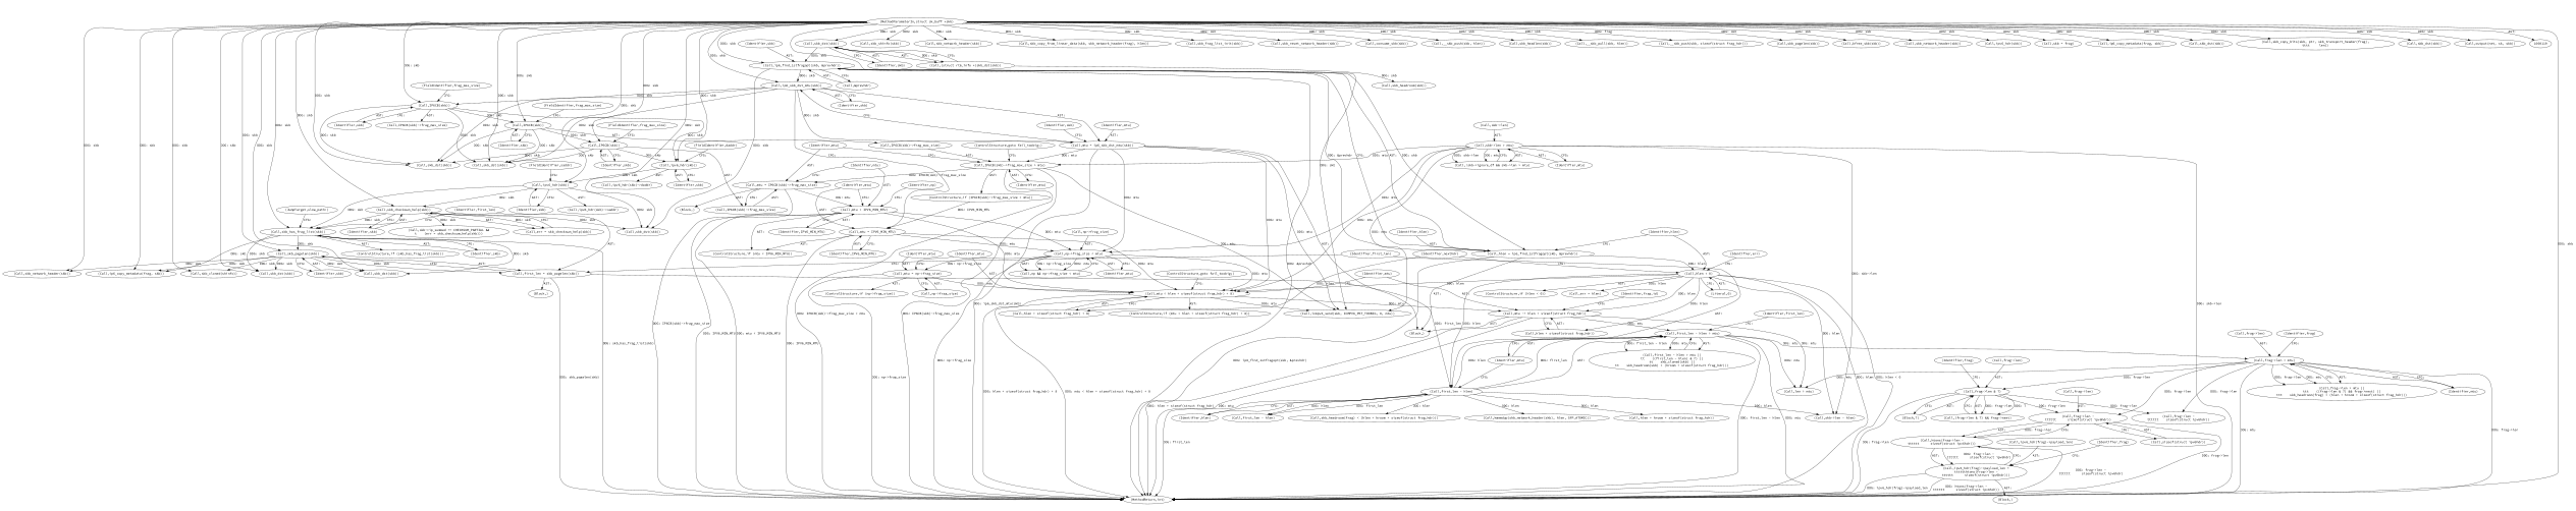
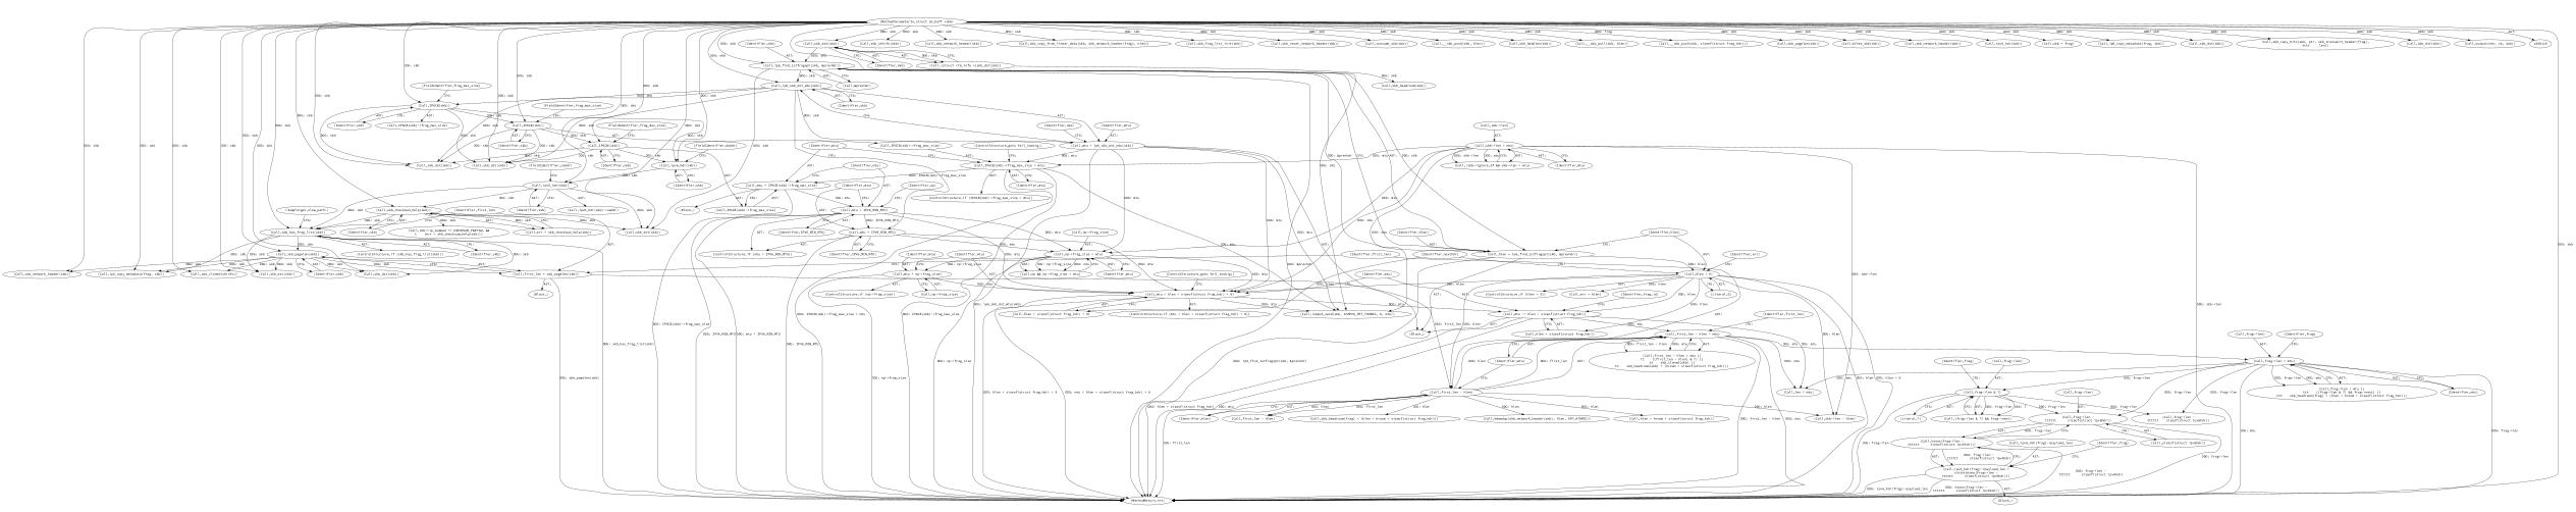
  digraph {
    fontname="Source Code Pro"
    node [fontname="Source Code Pro"]
    edge [fontname="Source Code Pro"]
    n1 [label="(Call,frag->len -\n\t\t\t\t\t\t      sizeof(struct ipv6hdr))"]
    n2 [label="(Call,htons(frag->len -\n\t\t\t\t\t\t      sizeof(struct ipv6hdr)))"]
    n3 [label="(MethodReturn,int)"]
    n4 [label="(Call,sizeof(struct ipv6hdr))"]
    n5 [label="(Call,ipv6_hdr(frag)->payload_len =\n\t\t\t\t\t\thtons(frag->len -\n\t\t\t\t\t\t      sizeof(struct ipv6hdr)))"]
    n6 [label="(Call,frag->len & 7)"]
    n7 [label="(Call,frag->len -\n\t\t\t\t\t\t    sizeof(struct ipv6hdr))"]
-   n8 [label="(Block,7)"]
+   n8 [label="(Literal,7)"]
    n9 [label="(Call,(frag->len & 7) && frag->next)"]
    n10 [label="(Call,frag->len > mtu)"]
    n11 [label="(Call,frag->len > mtu ||\n\t\t\t    ((frag->len & 7) && frag->next) ||\n\t\t\t    skb_headroom(frag) < (hlen + hroom + sizeof(struct frag_hdr)))"]
    n12 [label="(Call,len > mtu)"]
    n13 [label="(Identifier,mtu)"]
    n14 [label="(Call,first_len - hlen > mtu)"]
    n15 [label="(Identifier,mtu)"]
    n16 [label="(Call,first_len - hlen > mtu ||\n\t\t    ((first_len - hlen) & 7) ||\n\t\t    skb_cloned(skb) ||\n\t\t    skb_headroom(skb) < (hroom + sizeof(struct frag_hdr)))"]
    n17 [label="(Call,first_len - hlen)"]
    n18 [label="(Call,skb_headroom(frag) < (hlen + hroom + sizeof(struct frag_hdr)))"]
    n19 [label="(Call,first_len - hlen)"]
    n20 [label="(Call,kmemdup(skb_network_header(skb), hlen, GFP_ATOMIC))"]
    n21 [label="(Call,hlen + hroom + sizeof(struct frag_hdr))"]
    n22 [label="(Identifier,hlen)"]
    n23 [label="(Call,skb->len - hlen)"]
    n24 [label="(Call,first_len = skb_pagelen(skb))"]
    n25 [label="(Call,skb_pagelen(skb))"]
    n26 [label="(Block,)"]
    n27 [label="(Call,skb_cloned(shinfo))"]
    n28 [label="(Call,skb_network_header(skb))"]
    n29 [label="(Call,skb_dst(skb))"]
    n30 [label="(Call,ip6_copy_metadata(frag, skb))"]
    n31 [label="(Call,skb_dst(skb))"]
    n32 [label="(Identifier,skb)"]
    n33 [label="(Call,skb_has_frag_list(skb))"]
    n34 [label="(ControlStructure,if (skb_has_frag_list(skb)))"]
    n35 [label="(Identifier,skb)"]
    n36 [label="(Call,skb_checksum_help(skb))"]
    n37 [label="(Identifier,skb)"]
    n38 [label="(Call,skb_dst(skb))"]
    n39 [label="(Call,skb->ip_summed == CHECKSUM_PARTIAL &&\n\t    (err = skb_checksum_help(skb)))"]
    n40 [label="(Call,err = skb_checksum_help(skb))"]
    n41 [label="(Call,ipv6_hdr(skb))"]
    n42 [label="(Identifier,skb)"]
    n43 [label="(Call,ipv6_hdr(skb)->saddr)"]
    n44 [label="(Call,ipv6_hdr(skb))"]
-   n45 [label="(Call,ipv6_hdr(skb)->daddr)"]
    n46 [label="(Identifier,skb)"]
    n47 [label="(Call,IP6CB(skb))"]
    n48 [label="(Call,IP6CB(skb)->frag_max_size)"]
    n49 [label="(Identifier,skb)"]
    n50 [label="(Call,skb_dst(skb))"]
    n51 [label="(Call,skb_dst(skb))"]
    n52 [label="(Call,mtu = IP6CB(skb)->frag_max_size)"]
    n53 [label="(Call,IP6CB(skb))"]
    n54 [label="(Call,IP6CB(skb)->frag_max_size)"]
    n55 [label="(Identifier,skb)"]
    n56 [label="(Call,IP6CB(skb)->frag_max_size > mtu)"]
    n57 [label="(Call,IP6CB(skb))"]
    n58 [label="(Identifier,skb)"]
    n59 [label="(Call,IP6CB(skb)->frag_max_size)"]
    n60 [label="(Call,ip6_skb_dst_mtu(skb))"]
    n61 [label="(Call,mtu = ip6_skb_dst_mtu(skb))"]
    n62 [label="(Identifier,skb)"]
    n63 [label="(Call,mtu = IPV6_MIN_MTU)"]
    n64 [label="(Call,icmpv6_send(skb, ICMPV6_PKT_TOOBIG, 0, mtu))"]
    n65 [label="(Call,mtu < hlen + sizeof(struct frag_hdr) + 8)"]
    n66 [label="(Block,)"]
    n67 [label="(Call,np->frag_size < mtu)"]
    n68 [label="(Call,ip6_find_1stfragopt(skb, &prevhdr))"]
    n69 [label="(Call,hlen = ip6_find_1stfragopt(skb, &prevhdr))"]
    n70 [label="(Call,&prevhdr)"]
    n71 [label="(Call,hlen < 0)"]
    n72 [label="(Call,skb_dst(skb))"]
    n73 [label="(Call,(struct rt6_info *)skb_dst(skb))"]
    n74 [label="(Identifier,skb)"]
    n75 [label="(Call,skb_headroom(skb))"]
    n76 [label="(MethodParameterIn,struct sk_buff *skb)"]
    n77 [label="(Call,skb_shinfo(skb))"]
    n78 [label="(Call,skb_network_header(skb))"]
    n79 [label="(Call,skb_copy_from_linear_data(skb, skb_network_header(frag), hlen))"]
    n80 [label="(Call,skb_frag_list_init(skb))"]
    n81 [label="(Call,skb_reset_network_header(skb))"]
    n82 [label="(Call,consume_skb(skb))"]
    n83 [label="(Call,__skb_push(skb, hlen))"]
    n84 [label="(Call,skb_headlen(skb))"]
    n85 [label="(Call,__skb_pull(skb, hlen))"]
    n86 [label="(Call,__skb_push(skb, sizeof(struct frag_hdr)))"]
    n87 [label="(Call,skb_pagelen(skb))"]
    n88 [label="(Call,kfree_skb(skb))"]
    n89 [label="(Call,skb_network_header(skb))"]
    n90 [label="(Call,ipv6_hdr(skb))"]
    n91 [label="(Call,skb = frag)"]
    n92 [label="(Call,ip6_copy_metadata(frag, skb))"]
    n93 [label="(Call,skb_dst(skb))"]
    n94 [label="(Call,skb_copy_bits(skb, ptr, skb_transport_header(frag),\n\t\t\t\t     len))"]
    n95 [label="(Call,skb_dst(skb))"]
    n96 [label="(Call,output(net, sk, skb))"]
    1000119
    n98 [label="(Call,mtu -= hlen + sizeof(struct frag_hdr))"]
    n99 [label="(ControlStructure,if (hlen < 0))"]
    n100 [label="(Call,err = hlen)"]
    n101 [label="(Literal,0)"]
    n102 [label="(Call,hlen + sizeof(struct frag_hdr))"]
    n103 [label="(Call,hlen + sizeof(struct frag_hdr) + 8)"]
    n104 [label="(ControlStructure,if (mtu < hlen + sizeof(struct frag_hdr) + 8))"]
    n105 [label="(Call,mtu = np->frag_size)"]
    n106 [label="(ControlStructure,if (np->frag_size))"]
    n107 [label="(Call,np->frag_size)"]
    n108 [label="(Identifier,mtu)"]
    n109 [label="(Call,np && np->frag_size < mtu)"]
    n110 [label="(Call,mtu < IPV6_MIN_MTU)"]
    n111 [label="(ControlStructure,if (mtu < IPV6_MIN_MTU))"]
    n112 [label="(Identifier,IPV6_MIN_MTU)"]
    n113 [label="(Identifier,IPV6_MIN_MTU)"]
    n114 [label="(Block,)"]
    n115 [label="(ControlStructure,if (IP6CB(skb)->frag_max_size > mtu))"]
    n116 [label="(Identifier,mtu)"]
    n117 [label="(Call,skb->len > mtu)"]
    n118 [label="(Call,!skb->ignore_df && skb->len > mtu)"]
    n119 [label="(Identifier,mtu)"]
    n120 [label="(Block,)"]
    n121 [label="(Call,frag->len)"]
    n122 [label="(Call,skb->len)"]
    n123 [label="(JumpTarget,slow_path:)"]
    n124 [label="(Identifier,mtu)"]
    n125 [label="(Identifier,frag_id)"]
    n126 [label="(FieldIdentifier,frag_max_size)"]
    n127 [label="(Identifier,nexthdr)"]
    n128 [label="(Identifier,err)"]
    n129 [label="(Identifier,frag)"]
    n130 [label="(Identifier,hlen)"]
    n131 [label="(Identifier,frag)"]
    n132 [label="(FieldIdentifier,saddr)"]
    n133 [label="(Identifier,skb)"]
    n134 [label="(Identifier,mtu)"]
    n135 [label="(ControlStructure,goto fail_toobig;)"]
    n136 [label="(Identifier,mtu)"]
    n137 [label="(Identifier,first_len)"]
    n138 [label="(Identifier,np)"]
    n139 [label="(Call,frag->len)"]
    n140 [label="(Identifier,frag)"]
    n141 [label="(Identifier,first_len)"]
    n142 [label="(Identifier,mtu)"]
    n143 [label="(Call,frag->len)"]
    n144 [label="(Call,ipv6_hdr(frag)->payload_len)"]
    n145 [label="(Identifier,hlen)"]
    n146 [label="(FieldIdentifier,frag_max_size)"]
    n147 [label="(Call,np->frag_size)"]
    n148 [label="(Identifier,first_len)"]
    n149 [label="(FieldIdentifier,frag_max_size)"]
    n150 [label="(FieldIdentifier,daddr)"]
    n151 [label="(Identifier,mtu)"]
    n152 [label="(Identifier,mtu)"]
    n153 [label="(Identifier,mtu)"]
    n154 [label="(ControlStructure,goto fail_toobig;)"]
    n155 [label="(Identifier,skb)"]
    n1 -> n2 [label="AST: "]
    n1 -> n2 [label="DDG: frag->len"]
    n1 -> n3 [label="DDG: frag->len"]
    n1 -> n4 [label="CFG: "]
    n2 -> n1 [label="CFG: "]
    n2 -> n3 [label="DDG: frag->len -\n\t\t\t\t\t\t      sizeof(struct ipv6hdr)"]
    n2 -> n5 [label="AST: "]
    n2 -> n5 [label="DDG: frag->len -\n\t\t\t\t\t\t      sizeof(struct ipv6hdr)"]
    n4 -> n1 [label="AST: "]
    n5 -> n2 [label="CFG: "]
    n5 -> n3 [label="DDG: htons(frag->len -\n\t\t\t\t\t\t      sizeof(struct ipv6hdr))"]
    n5 -> n3 [label="DDG: ipv6_hdr(frag)->payload_len"]
    n5 -> n120 [label="AST: "]
    n6 -> n1 [label="DDG: frag->len"]
    n6 -> n3 [label="DDG: frag->len"]
    n6 -> n7 [label="DDG: frag->len"]
    n6 -> n8 [label="CFG: "]
    n6 -> n9 [label="AST: "]
    n6 -> n9 [label="DDG: frag->len"]
    n6 -> n9 [label="DDG: 7"]
    n8 -> n6 [label="AST: "]
    n9 -> n6 [label="CFG: "]
    n10 -> n1 [label="DDG: frag->len"]
    n10 -> n3 [label="DDG: mtu"]
    n10 -> n3 [label="DDG: frag->len"]
    n10 -> n6 [label="DDG: frag->len"]
    n10 -> n7 [label="DDG: frag->len"]
    n10 -> n11 [label="AST: "]
    n10 -> n11 [label="DDG: frag->len"]
    n10 -> n11 [label="DDG: mtu"]
    n10 -> n12 [label="DDG: mtu"]
    n10 -> n13 [label="CFG: "]
    n11 -> n10 [label="CFG: "]
    n13 -> n10 [label="AST: "]
    n14 -> n3 [label="DDG: first_len - hlen"]
    n14 -> n3 [label="DDG: mtu"]
    n14 -> n10 [label="DDG: mtu"]
    n14 -> n12 [label="DDG: mtu"]
    n14 -> n15 [label="CFG: "]
    n14 -> n16 [label="AST: "]
    n14 -> n16 [label="DDG: first_len - hlen"]
    n14 -> n16 [label="DDG: mtu"]
    n15 -> n14 [label="AST: "]
    n15 -> n17 [label="CFG: "]
    n16 -> n14 [label="CFG: "]
    n17 -> n3 [label="DDG: first_len"]
    n17 -> n14 [label="AST: "]
    n17 -> n14 [label="DDG: first_len"]
    n17 -> n14 [label="DDG: hlen"]
    n17 -> n18 [label="DDG: hlen"]
    n17 -> n19 [label="DDG: first_len"]
    n17 -> n19 [label="DDG: hlen"]
    n17 -> n20 [label="DDG: hlen"]
    n17 -> n21 [label="DDG: hlen"]
    n17 -> n22 [label="CFG: "]
    n17 -> n23 [label="DDG: hlen"]
    n22 -> n17 [label="AST: "]
    n24 -> n3 [label="DDG: skb_pagelen(skb)"]
    n24 -> n17 [label="DDG: first_len"]
    n24 -> n25 [label="CFG: "]
    n24 -> n26 [label="AST: "]
    n25 -> n24 [label="AST: "]
    n25 -> n24 [label="DDG: skb"]
    n25 -> n27 [label="DDG: skb"]
    n25 -> n28 [label="DDG: skb"]
    n25 -> n29 [label="DDG: skb"]
    n25 -> n30 [label="DDG: skb"]
    n25 -> n31 [label="DDG: skb"]
    n25 -> n32 [label="CFG: "]
    n32 -> n25 [label="AST: "]
    n33 -> n3 [label="DDG: skb_has_frag_list(skb)"]
    n33 -> n25 [label="DDG: skb"]
    n33 -> n29 [label="DDG: skb"]
    n33 -> n30 [label="DDG: skb"]
    n33 -> n31 [label="DDG: skb"]
    n33 -> n34 [label="AST: "]
    n33 -> n35 [label="CFG: "]
    n35 -> n33 [label="AST: "]
    n36 -> n33 [label="DDG: skb"]
    n36 -> n37 [label="CFG: "]
    n36 -> n38 [label="DDG: skb"]
    n36 -> n39 [label="DDG: skb"]
    n36 -> n40 [label="AST: "]
    n36 -> n40 [label="DDG: skb"]
    n37 -> n36 [label="AST: "]
    n40 -> n36 [label="CFG: "]
    n41 -> n33 [label="DDG: skb"]
    n41 -> n36 [label="DDG: skb"]
    n41 -> n38 [label="DDG: skb"]
    n41 -> n42 [label="CFG: "]
    n41 -> n43 [label="AST: "]
    n42 -> n41 [label="AST: "]
    n44 -> n41 [label="DDG: skb"]
-   n44 -> n45 [label="AST: "]
    n44 -> n46 [label="CFG: "]
    n46 -> n44 [label="AST: "]
    n47 -> n44 [label="DDG: skb"]
    n47 -> n48 [label="AST: "]
    n47 -> n49 [label="CFG: "]
    n47 -> n50 [label="DDG: skb"]
    n47 -> n51 [label="DDG: skb"]
    n48 -> n52 [label="AST: "]
    n49 -> n47 [label="AST: "]
    n52 -> n3 [label="DDG: IP6CB(skb)->frag_max_size"]
    n52 -> n48 [label="CFG: "]
    n52 -> n110 [label="DDG: mtu"]
    n52 -> n114 [label="AST: "]
    n53 -> n47 [label="DDG: skb"]
    n53 -> n50 [label="DDG: skb"]
    n53 -> n51 [label="DDG: skb"]
    n53 -> n54 [label="AST: "]
    n53 -> n55 [label="CFG: "]
    n54 -> n56 [label="AST: "]
    n55 -> n53 [label="AST: "]
    n56 -> n3 [label="DDG: IP6CB(skb)->frag_max_size > mtu"]
    n56 -> n3 [label="DDG: IP6CB(skb)->frag_max_size"]
    n56 -> n52 [label="DDG: IP6CB(skb)->frag_max_size"]
    n56 -> n64 [label="DDG: mtu"]
    n56 -> n115 [label="AST: "]
    n56 -> n116 [label="CFG: "]
    n57 -> n44 [label="DDG: skb"]
    n57 -> n50 [label="DDG: skb"]
    n57 -> n51 [label="DDG: skb"]
    n57 -> n53 [label="DDG: skb"]
    n57 -> n58 [label="CFG: "]
    n57 -> n59 [label="AST: "]
    n58 -> n57 [label="AST: "]
    n60 -> n50 [label="DDG: skb"]
    n60 -> n51 [label="DDG: skb"]
    n60 -> n57 [label="DDG: skb"]
    n60 -> n61 [label="AST: "]
    n60 -> n61 [label="DDG: skb"]
    n60 -> n62 [label="CFG: "]
    n60 -> n63 [label="CFG: "]
    n61 -> n3 [label="DDG: ip6_skb_dst_mtu(skb)"]
    n61 -> n56 [label="DDG: mtu"]
    n61 -> n60 [label="CFG: "]
    n61 -> n64 [label="DDG: mtu"]
    n61 -> n65 [label="DDG: mtu"]
    n61 -> n66 [label="AST: "]
    n61 -> n67 [label="DDG: mtu"]
    n62 -> n60 [label="AST: "]
    n63 -> n3 [label="DDG: IPV6_MIN_MTU"]
    n63 -> n65 [label="DDG: mtu"]
    n63 -> n67 [label="DDG: mtu"]
    n63 -> n111 [label="AST: "]
    n63 -> n113 [label="CFG: "]
    n65 -> n3 [label="DDG: mtu < hlen + sizeof(struct frag_hdr) + 8"]
    n65 -> n3 [label="DDG: hlen + sizeof(struct frag_hdr) + 8"]
    n65 -> n64 [label="DDG: mtu"]
    n65 -> n98 [label="DDG: mtu"]
    n65 -> n103 [label="CFG: "]
    n65 -> n104 [label="AST: "]
    n67 -> n3 [label="DDG: np->frag_size"]
    n67 -> n65 [label="DDG: mtu"]
    n67 -> n105 [label="DDG: np->frag_size"]
    n67 -> n108 [label="CFG: "]
    n67 -> n109 [label="AST: "]
    n67 -> n109 [label="DDG: np->frag_size"]
    n67 -> n109 [label="DDG: mtu"]
    n68 -> n3 [label="DDG: &prevhdr"]
    n68 -> n38 [label="DDG: skb"]
    n68 -> n60 [label="DDG: skb"]
    n68 -> n69 [label="AST: "]
    n68 -> n69 [label="DDG: skb"]
    n68 -> n69 [label="DDG: &prevhdr"]
    n68 -> n70 [label="CFG: "]
    n69 -> n3 [label="DDG: ip6_find_1stfragopt(skb, &prevhdr)"]
    n69 -> n66 [label="AST: "]
    n69 -> n68 [label="CFG: "]
    n69 -> n71 [label="DDG: hlen"]
    n70 -> n68 [label="AST: "]
    n71 -> n3 [label="DDG: hlen < 0"]
    n71 -> n3 [label="DDG: hlen"]
    n71 -> n17 [label="DDG: hlen"]
    n71 -> n23 [label="DDG: hlen"]
    n71 -> n65 [label="DDG: hlen"]
    n71 -> n98 [label="DDG: hlen"]
    n71 -> n99 [label="AST: "]
    n71 -> n100 [label="DDG: hlen"]
    n71 -> n101 [label="CFG: "]
    n71 -> n102 [label="DDG: hlen"]
    n72 -> n68 [label="DDG: skb"]
    n72 -> n73 [label="AST: "]
    n72 -> n73 [label="DDG: skb"]
    n72 -> n74 [label="CFG: "]
    n73 -> n72 [label="CFG: "]
    n73 -> n75 [label="DDG: skb"]
    n74 -> n72 [label="AST: "]
    n76 -> n3 [label="DDG: skb"]
    n76 -> n25 [label="DDG: skb"]
    n76 -> n27 [label="DDG: skb"]
    n76 -> n28 [label="DDG: skb"]
    n76 -> n29 [label="DDG: skb"]
    n76 -> n30 [label="DDG: skb"]
    n76 -> n31 [label="DDG: skb"]
    n76 -> n33 [label="DDG: skb"]
    n76 -> n36 [label="DDG: skb"]
    n76 -> n38 [label="DDG: skb"]
    n76 -> n41 [label="DDG: skb"]
    n76 -> n44 [label="DDG: skb"]
    n76 -> n47 [label="DDG: skb"]
    n76 -> n50 [label="DDG: skb"]
    n76 -> n51 [label="DDG: skb"]
    n76 -> n53 [label="DDG: skb"]
    n76 -> n57 [label="DDG: skb"]
    n76 -> n60 [label="DDG: skb"]
    n76 -> n64 [label="DDG: skb"]
    n76 -> n68 [label="DDG: skb"]
    n76 -> n72 [label="DDG: skb"]
    n76 -> n77 [label="DDG: skb"]
    n76 -> n78 [label="DDG: skb"]
    n76 -> n79 [label="DDG: skb"]
    n76 -> n80 [label="DDG: skb"]
    n76 -> n81 [label="DDG: skb"]
    n76 -> n82 [label="DDG: skb"]
    n76 -> n83 [label="DDG: skb"]
    n76 -> n84 [label="DDG: skb"]
    n76 -> n85 [label="DDG: skb"]
    n76 -> n86 [label="DDG: frag"]
    n76 -> n87 [label="DDG: skb"]
    n76 -> n88 [label="DDG: skb"]
    n76 -> n89 [label="DDG: skb"]
    n76 -> n90 [label="DDG: skb"]
    n76 -> n91 [label="DDG: skb"]
    n76 -> n92 [label="DDG: skb"]
    n76 -> n93 [label="DDG: skb"]
    n76 -> n94 [label="DDG: skb"]
    n76 -> n95 [label="DDG: skb"]
    n76 -> n96 [label="DDG: skb"]
    n76 -> 1000119 [label="AST: "]
    n98 -> n3 [label="DDG: hlen + sizeof(struct frag_hdr)"]
    n98 -> n3 [label="DDG: mtu"]
    n98 -> n12 [label="DDG: mtu"]
    n98 -> n14 [label="DDG: mtu"]
    n98 -> n66 [label="AST: "]
    n98 -> n102 [label="CFG: "]
    n101 -> n71 [label="AST: "]
    n102 -> n98 [label="AST: "]
    n103 -> n65 [label="AST: "]
    n105 -> n3 [label="DDG: np->frag_size"]
    n105 -> n65 [label="DDG: mtu"]
    n105 -> n106 [label="AST: "]
    n105 -> n107 [label="CFG: "]
    n107 -> n105 [label="AST: "]
    n108 -> n67 [label="AST: "]
    n109 -> n67 [label="CFG: "]
    n110 -> n3 [label="DDG: mtu < IPV6_MIN_MTU"]
    n110 -> n3 [label="DDG: IPV6_MIN_MTU"]
-   n115 -> n63 [label="DDG: IPV6_MIN_MTU"]
+   n110 -> n63 [label="DDG: IPV6_MIN_MTU"]
    n110 -> n65 [label="DDG: mtu"]
    n110 -> n67 [label="DDG: mtu"]
    n110 -> n111 [label="AST: "]
    n110 -> n112 [label="CFG: "]
    n112 -> n110 [label="AST: "]
    n113 -> n63 [label="AST: "]
    n116 -> n56 [label="AST: "]
    n117 -> n3 [label="DDG: skb->len"]
    n117 -> n23 [label="DDG: skb->len"]
    n117 -> n56 [label="DDG: mtu"]
    n117 -> n64 [label="DDG: mtu"]
    n117 -> n65 [label="DDG: mtu"]
    n117 -> n67 [label="DDG: mtu"]
    n117 -> n118 [label="AST: "]
    n117 -> n118 [label="DDG: skb->len"]
    n117 -> n118 [label="DDG: mtu"]
    n117 -> n119 [label="CFG: "]
    n118 -> n117 [label="CFG: "]
    n119 -> n117 [label="AST: "]
    n121 -> n1 [label="AST: "]
    n122 -> n117 [label="AST: "]
    n123 -> n33 [label="CFG: "]
    n124 -> n65 [label="AST: "]
    n124 -> n105 [label="CFG: "]
    n125 -> n98 [label="CFG: "]
    n126 -> n53 [label="CFG: "]
    n127 -> n71 [label="CFG: "]
    n127 -> n103 [label="DDG: hlen"]
    n128 -> n71 [label="CFG: "]
    n129 -> n6 [label="CFG: "]
    n130 -> n69 [label="AST: "]
    n131 -> n10 [label="CFG: "]
    n132 -> n41 [label="CFG: "]
    n133 -> n68 [label="AST: "]
    n134 -> n105 [label="AST: "]
    n135 -> n65 [label="CFG: "]
    n136 -> n52 [label="AST: "]
    n136 -> n56 [label="CFG: "]
    n137 -> n14 [label="CFG: "]
    n138 -> n110 [label="CFG: "]
    n139 -> n6 [label="AST: "]
    n140 -> n5 [label="CFG: "]
    n141 -> n17 [label="AST: "]
    n141 -> n24 [label="CFG: "]
    n142 -> n52 [label="CFG: "]
    n142 -> n110 [label="AST: "]
    n143 -> n10 [label="AST: "]
    n144 -> n5 [label="AST: "]
    n145 -> n69 [label="CFG: "]
    n145 -> n71 [label="AST: "]
    n146 -> n47 [label="CFG: "]
    n147 -> n67 [label="AST: "]
    n148 -> n24 [label="AST: "]
    n148 -> n33 [label="CFG: "]
    n149 -> n57 [label="CFG: "]
    n150 -> n44 [label="CFG: "]
    n151 -> n63 [label="AST: "]
    n151 -> n110 [label="CFG: "]
    n152 -> n61 [label="AST: "]
    n153 -> n65 [label="CFG: "]
    n153 -> n98 [label="AST: "]
    n154 -> n56 [label="CFG: "]
    n155 -> n61 [label="CFG: "]
  }
